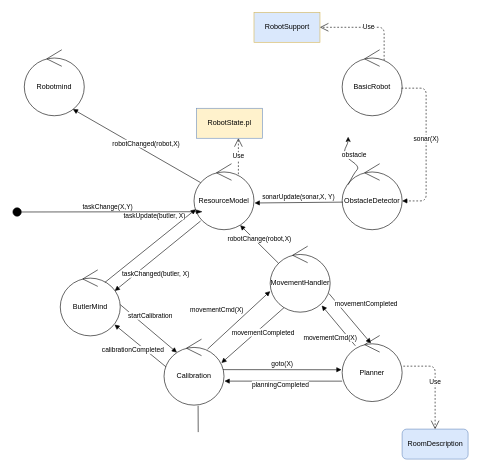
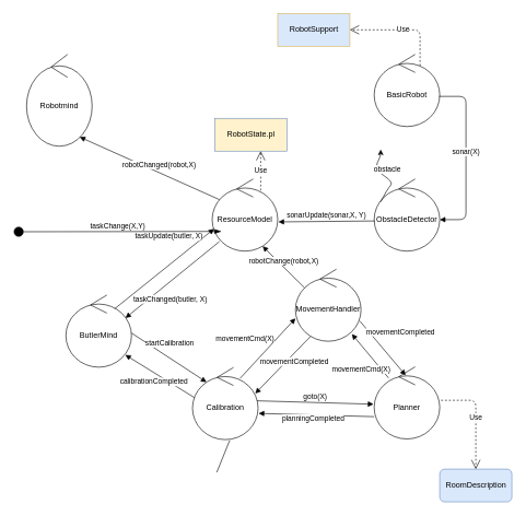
  <mxCell id="0" />
  <mxCell id="1" parent="0" />
  <mxCell id="2" value="BasicRobot" style="ellipse;shape=umlControl;whiteSpace=wrap;html=1;" vertex="1" parent="1"><mxGeometry x="570" y="82.5" width="100" height="110" as="geometry" /></mxCell>
- <mxCell id="3" value="Robotmind" style="ellipse;shape=umlControl;whiteSpace=wrap;html=1;" vertex="1" parent="1"><mxGeometry x="40" y="82.5" width="100" height="110" as="geometry" /></mxCell>
+ <mxCell id="3" value="Robotmind" style="ellipse;shape=umlControl;whiteSpace=wrap;html=1;" vertex="1" parent="1"><mxGeometry x="40" y="82.5" width="100" height="140" as="geometry" /></mxCell>
  <mxCell id="4" value="ResourceModel" style="ellipse;shape=umlControl;whiteSpace=wrap;html=1;" vertex="1" parent="1"><mxGeometry x="323" y="272.5" width="100" height="110" as="geometry" /></mxCell>
  <mxCell id="5" value="ObstacleDetector" style="ellipse;shape=umlControl;whiteSpace=wrap;html=1;" vertex="1" parent="1"><mxGeometry x="570" y="272.5" width="100" height="110" as="geometry" /></mxCell>
  <mxCell id="6" value="ButlerMind" style="ellipse;shape=umlControl;whiteSpace=wrap;html=1;" vertex="1" parent="1"><mxGeometry x="100" y="449.5" width="100" height="110" as="geometry" /></mxCell>
- <mxCell id="7" value="Calibration" style="ellipse;shape=umlControl;whiteSpace=wrap;html=1;" vertex="1" parent="1"><mxGeometry x="273" y="565" width="100" height="110" as="geometry" /></mxCell>
+ <mxCell id="7" value="Calibration" style="ellipse;shape=umlControl;whiteSpace=wrap;html=1;" vertex="1" parent="1"><mxGeometry x="293" y="560" width="100" height="110" as="geometry" /></mxCell>
  <mxCell id="8" value="Planner" style="ellipse;shape=umlControl;whiteSpace=wrap;html=1;" vertex="1" parent="1"><mxGeometry x="570" y="559" width="100" height="110" as="geometry" /></mxCell>
  <mxCell id="9" value="robotChanged(robot,X)" style="html=1;verticalAlign=bottom;startArrow=none;startFill=0;endArrow=block;startSize=8;entryX=0.81;entryY=0.9;entryDx=0;entryDy=0;entryPerimeter=0;exitX=0.11;exitY=0.286;exitDx=0;exitDy=0;exitPerimeter=0;" edge="1" parent="1" source="4" target="3"><mxGeometry x="-0.125" y="-3" width="60" relative="1" as="geometry"><mxPoint x="330" y="307.5" as="sourcePoint" /><mxPoint x="110" y="187.5" as="targetPoint" /><mxPoint as="offset" /></mxGeometry></mxCell>
  <mxCell id="10" value="taskChanged(butler, X)" style="html=1;verticalAlign=bottom;endArrow=block;entryX=0.908;entryY=0.318;entryDx=0;entryDy=0;entryPerimeter=0;exitX=0.11;exitY=0.868;exitDx=0;exitDy=0;exitPerimeter=0;" edge="1" parent="1" source="4" target="6"><mxGeometry x="0.297" y="28" width="80" relative="1" as="geometry"><mxPoint x="340" y="367.5" as="sourcePoint" /><mxPoint x="130" y="590" as="targetPoint" /><mxPoint as="offset" /></mxGeometry></mxCell>
  <mxCell id="11" value="taskUpdate(butler, X)" style="html=1;verticalAlign=bottom;endArrow=block;entryX=0.03;entryY=0.691;entryDx=0;entryDy=0;entryPerimeter=0;exitX=0.744;exitY=0.19;exitDx=0;exitDy=0;exitPerimeter=0;" edge="1" parent="1" source="6" target="4"><mxGeometry x="0.318" y="27" width="80" relative="1" as="geometry"><mxPoint x="120" y="497.5" as="sourcePoint" /><mxPoint x="200" y="497.5" as="targetPoint" /><mxPoint as="offset" /></mxGeometry></mxCell>
  <mxCell id="12" value="sonarUpdate(sonar,X, Y)" style="html=1;verticalAlign=bottom;endArrow=block;exitX=0.01;exitY=0.582;exitDx=0;exitDy=0;exitPerimeter=0;entryX=1.01;entryY=0.595;entryDx=0;entryDy=0;entryPerimeter=0;" edge="1" parent="1" source="5" target="4"><mxGeometry width="80" relative="1" as="geometry"><mxPoint x="450" y="387.5" as="sourcePoint" /><mxPoint x="420" y="337.5" as="targetPoint" /></mxGeometry></mxCell>
- <mxCell id="13" value="sonar(X)" style="html=1;verticalAlign=bottom;endArrow=block;entryX=1;entryY=0.564;entryDx=0;entryDy=0;entryPerimeter=0;exitX=0.99;exitY=0.582;exitDx=0;exitDy=0;exitPerimeter=0;dashed=1;" edge="1" parent="1" source="2" target="5"><mxGeometry width="80" relative="1" as="geometry"><mxPoint x="620" y="197.5" as="sourcePoint" /><mxPoint x="680" y="227.5" as="targetPoint" /><Array as="points"><mxPoint x="710" y="146.5" /><mxPoint x="710" y="334.5" /></Array></mxGeometry></mxCell>
+ <mxCell id="13" value="sonar(X)" style="html=1;verticalAlign=bottom;endArrow=block;entryX=1;entryY=0.564;entryDx=0;entryDy=0;entryPerimeter=0;exitX=0.99;exitY=0.582;exitDx=0;exitDy=0;exitPerimeter=0;" edge="1" parent="1" source="2" target="5"><mxGeometry width="80" relative="1" as="geometry"><mxPoint x="620" y="197.5" as="sourcePoint" /><mxPoint x="680" y="227.5" as="targetPoint" /><Array as="points"><mxPoint x="710" y="146.5" /><mxPoint x="710" y="334.5" /></Array></mxGeometry></mxCell>
  <mxCell id="14" value="obstacle" style="curved=1;endArrow=classic;html=1;" edge="1" parent="1"><mxGeometry x="0.066" y="-11" width="50" height="50" relative="1" as="geometry"><mxPoint x="580" y="307.5" as="sourcePoint" /><mxPoint x="580" y="227.5" as="targetPoint" /><Array as="points"><mxPoint x="590" y="287.5" /><mxPoint x="600" y="277.5" /><mxPoint x="570" y="257.5" /><mxPoint x="580" y="237.5" /></Array><mxPoint as="offset" /></mxGeometry></mxCell>
  <mxCell id="15" value="taskChange(X,Y)" style="html=1;verticalAlign=bottom;startArrow=circle;startFill=1;endArrow=blockThin;startSize=6;endSize=8;entryX=-0.01;entryY=0.6;entryDx=0;entryDy=0;entryPerimeter=0;endFill=1;" edge="1" parent="1"><mxGeometry width="80" relative="1" as="geometry"><mxPoint x="20" y="353" as="sourcePoint" /><mxPoint x="337" y="352.5" as="targetPoint" /></mxGeometry></mxCell>
  <mxCell id="16" value="startCalibration" style="html=1;verticalAlign=bottom;endArrow=block;exitX=1;exitY=0.527;exitDx=0;exitDy=0;exitPerimeter=0;entryX=0.214;entryY=0.203;entryDx=0;entryDy=0;entryPerimeter=0;" edge="1" parent="1" source="6" target="7"><mxGeometry x="-0.095" y="11" width="80" relative="1" as="geometry"><mxPoint x="140" y="620" as="sourcePoint" /><mxPoint x="290" y="585" as="targetPoint" /><mxPoint as="offset" /></mxGeometry></mxCell>
  <mxCell id="17" value="calibrationCompleted" style="html=1;verticalAlign=bottom;endArrow=block;entryX=0.905;entryY=0.83;entryDx=0;entryDy=0;entryPerimeter=0;exitX=0.03;exitY=0.418;exitDx=0;exitDy=0;exitPerimeter=0;" edge="1" parent="1" source="7" target="6"><mxGeometry x="-0.01" y="20" width="80" relative="1" as="geometry"><mxPoint x="270" y="605" as="sourcePoint" /><mxPoint x="280" y="660" as="targetPoint" /><mxPoint as="offset" /></mxGeometry></mxCell>
  <mxCell id="18" value="goto(X)" style="html=1;verticalAlign=bottom;endArrow=block;exitX=0.983;exitY=0.462;exitDx=0;exitDy=0;exitPerimeter=0;" edge="1" parent="1" source="7"><mxGeometry width="80" relative="1" as="geometry"><mxPoint x="420" y="600" as="sourcePoint" /><mxPoint x="569" y="616" as="targetPoint" /></mxGeometry></mxCell>
  <mxCell id="19" value="planningCompleted" style="html=1;verticalAlign=bottom;endArrow=block;exitX=0;exitY=0.691;exitDx=0;exitDy=0;exitPerimeter=0;entryX=1.008;entryY=0.636;entryDx=0;entryDy=0;entryPerimeter=0;" edge="1" parent="1" source="8" target="7"><mxGeometry x="0.055" y="15" width="80" relative="1" as="geometry"><mxPoint x="410" y="670" as="sourcePoint" /><mxPoint x="490" y="670" as="targetPoint" /><mxPoint as="offset" /></mxGeometry></mxCell>
  <mxCell id="20" value="" style="html=1;verticalAlign=bottom;endArrow=none;exitX=0.568;exitY=1.01;exitDx=0;exitDy=0;exitPerimeter=0;endFill=0;" edge="1" parent="1" source="7"><mxGeometry width="80" relative="1" as="geometry"><mxPoint x="379" y="680" as="sourcePoint" /><mxPoint x="330" y="720" as="targetPoint" /></mxGeometry></mxCell>
  <mxCell id="21" value="RobotSupport" style="html=1;fillColor=#dae8fc;strokeColor=#d6b656;" vertex="1" parent="1"><mxGeometry x="423" y="20" width="110" height="50" as="geometry" /></mxCell>
  <mxCell id="22" value="RobotState.pl" style="html=1;fillColor=#fff2cc;strokeColor=#6c8ebf;" vertex="1" parent="1"><mxGeometry x="327" y="180" width="110" height="50" as="geometry" /></mxCell>
  <mxCell id="23" value="Use" style="endArrow=open;endSize=12;dashed=1;html=1;" edge="1" parent="1"><mxGeometry width="160" relative="1" as="geometry"><mxPoint x="397" y="290" as="sourcePoint" /><mxPoint x="397" y="230" as="targetPoint" /></mxGeometry></mxCell>
  <mxCell id="24" value="Use" style="endArrow=open;endSize=12;dashed=1;html=1;entryX=1;entryY=0.5;entryDx=0;entryDy=0;" edge="1" parent="1" target="21"><mxGeometry width="160" relative="1" as="geometry"><mxPoint x="640" y="100" as="sourcePoint" /><mxPoint x="640" y="40" as="targetPoint" /><Array as="points"><mxPoint x="640" y="45" /></Array></mxGeometry></mxCell>
  <mxCell id="25" value="MovementHandler" style="ellipse;shape=umlControl;whiteSpace=wrap;html=1;" vertex="1" parent="1"><mxGeometry x="450" y="410" width="100" height="110" as="geometry" /></mxCell>
  <mxCell id="26" value="movementCmd(X)" style="html=1;verticalAlign=bottom;endArrow=block;entryX=0;entryY=0.682;entryDx=0;entryDy=0;entryPerimeter=0;exitX=0.725;exitY=0.152;exitDx=0;exitDy=0;exitPerimeter=0;" edge="1" parent="1" source="7" target="25"><mxGeometry x="-0.308" y="30" width="80" relative="1" as="geometry"><mxPoint x="400" y="580" as="sourcePoint" /><mxPoint x="480" y="520" as="targetPoint" /><mxPoint as="offset" /></mxGeometry></mxCell>
  <mxCell id="27" value="movementCompleted" style="html=1;verticalAlign=bottom;endArrow=block;exitX=0.23;exitY=0.932;exitDx=0;exitDy=0;exitPerimeter=0;entryX=0.957;entryY=0.361;entryDx=0;entryDy=0;entryPerimeter=0;" edge="1" parent="1" source="25" target="7"><mxGeometry x="-0.135" y="15" width="80" relative="1" as="geometry"><mxPoint x="440" y="570" as="sourcePoint" /><mxPoint x="520" y="570" as="targetPoint" /><mxPoint as="offset" /></mxGeometry></mxCell>
  <mxCell id="28" value="robotChange(robot,X)" style="html=1;verticalAlign=bottom;endArrow=block;exitX=0.138;exitY=0.258;exitDx=0;exitDy=0;exitPerimeter=0;entryX=0.77;entryY=0.932;entryDx=0;entryDy=0;entryPerimeter=0;" edge="1" parent="1" source="25" target="4"><mxGeometry width="80" relative="1" as="geometry"><mxPoint x="310" y="465" as="sourcePoint" /><mxPoint x="390" y="465" as="targetPoint" /></mxGeometry></mxCell>
  <mxCell id="29" value="movementCmd(X)" style="html=1;verticalAlign=bottom;endArrow=block;entryX=0.86;entryY=0.9;entryDx=0;entryDy=0;entryPerimeter=0;exitX=0.22;exitY=0.155;exitDx=0;exitDy=0;exitPerimeter=0;" edge="1" parent="1" source="8" target="25"><mxGeometry x="-0.308" y="30" width="80" relative="1" as="geometry"><mxPoint x="355.5" y="591.72" as="sourcePoint" /><mxPoint x="460" y="495.02" as="targetPoint" /><mxPoint as="offset" /></mxGeometry></mxCell>
  <mxCell id="30" value="movementCompleted" style="html=1;verticalAlign=bottom;endArrow=block;exitX=0.98;exitY=0.718;exitDx=0;exitDy=0;exitPerimeter=0;entryX=0.48;entryY=0.118;entryDx=0;entryDy=0;entryPerimeter=0;" edge="1" parent="1" source="25" target="8"><mxGeometry x="0.103" y="31" width="80" relative="1" as="geometry"><mxPoint x="483" y="522.52" as="sourcePoint" /><mxPoint x="378.7" y="614.71" as="targetPoint" /><mxPoint as="offset" /></mxGeometry></mxCell>
  <mxCell id="31" value="RoomDescription" style="html=1;fillColor=#dae8fc;strokeColor=#6c8ebf;rounded=1;" vertex="1" parent="1"><mxGeometry x="670" y="715" width="110" height="50" as="geometry" /></mxCell>
  <mxCell id="32" value="Use" style="endArrow=open;endSize=12;dashed=1;html=1;exitX=1.02;exitY=0.464;exitDx=0;exitDy=0;exitPerimeter=0;entryX=0.5;entryY=0;entryDx=0;entryDy=0;" edge="1" parent="1" source="8" target="31"><mxGeometry width="160" relative="1" as="geometry"><mxPoint x="407" y="300" as="sourcePoint" /><mxPoint x="700" y="545" as="targetPoint" /><Array as="points"><mxPoint x="725" y="610" /></Array></mxGeometry></mxCell>
